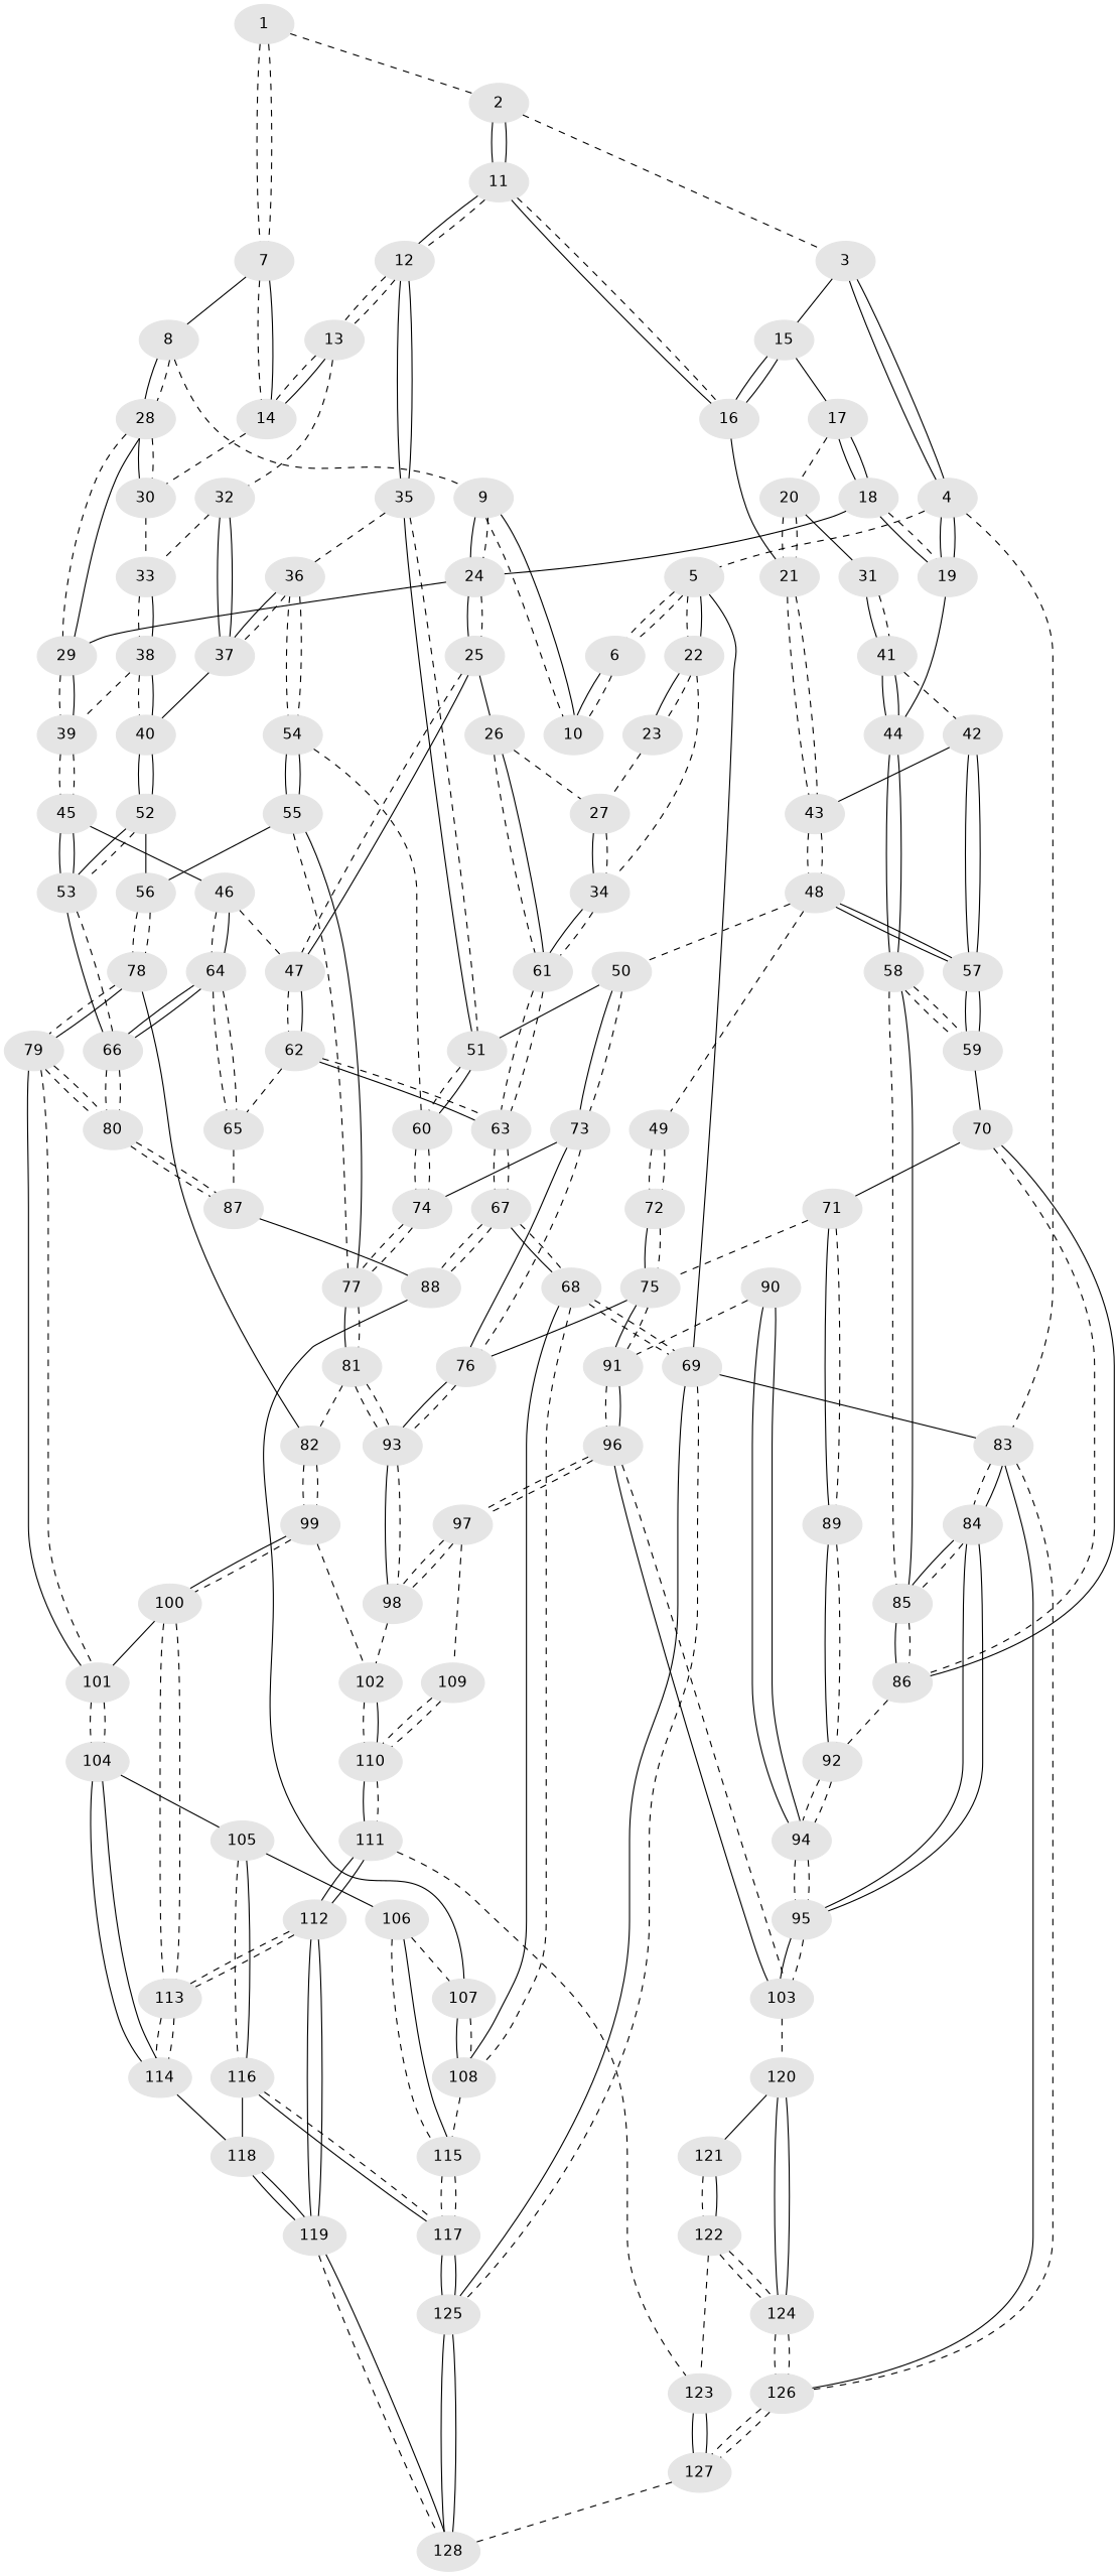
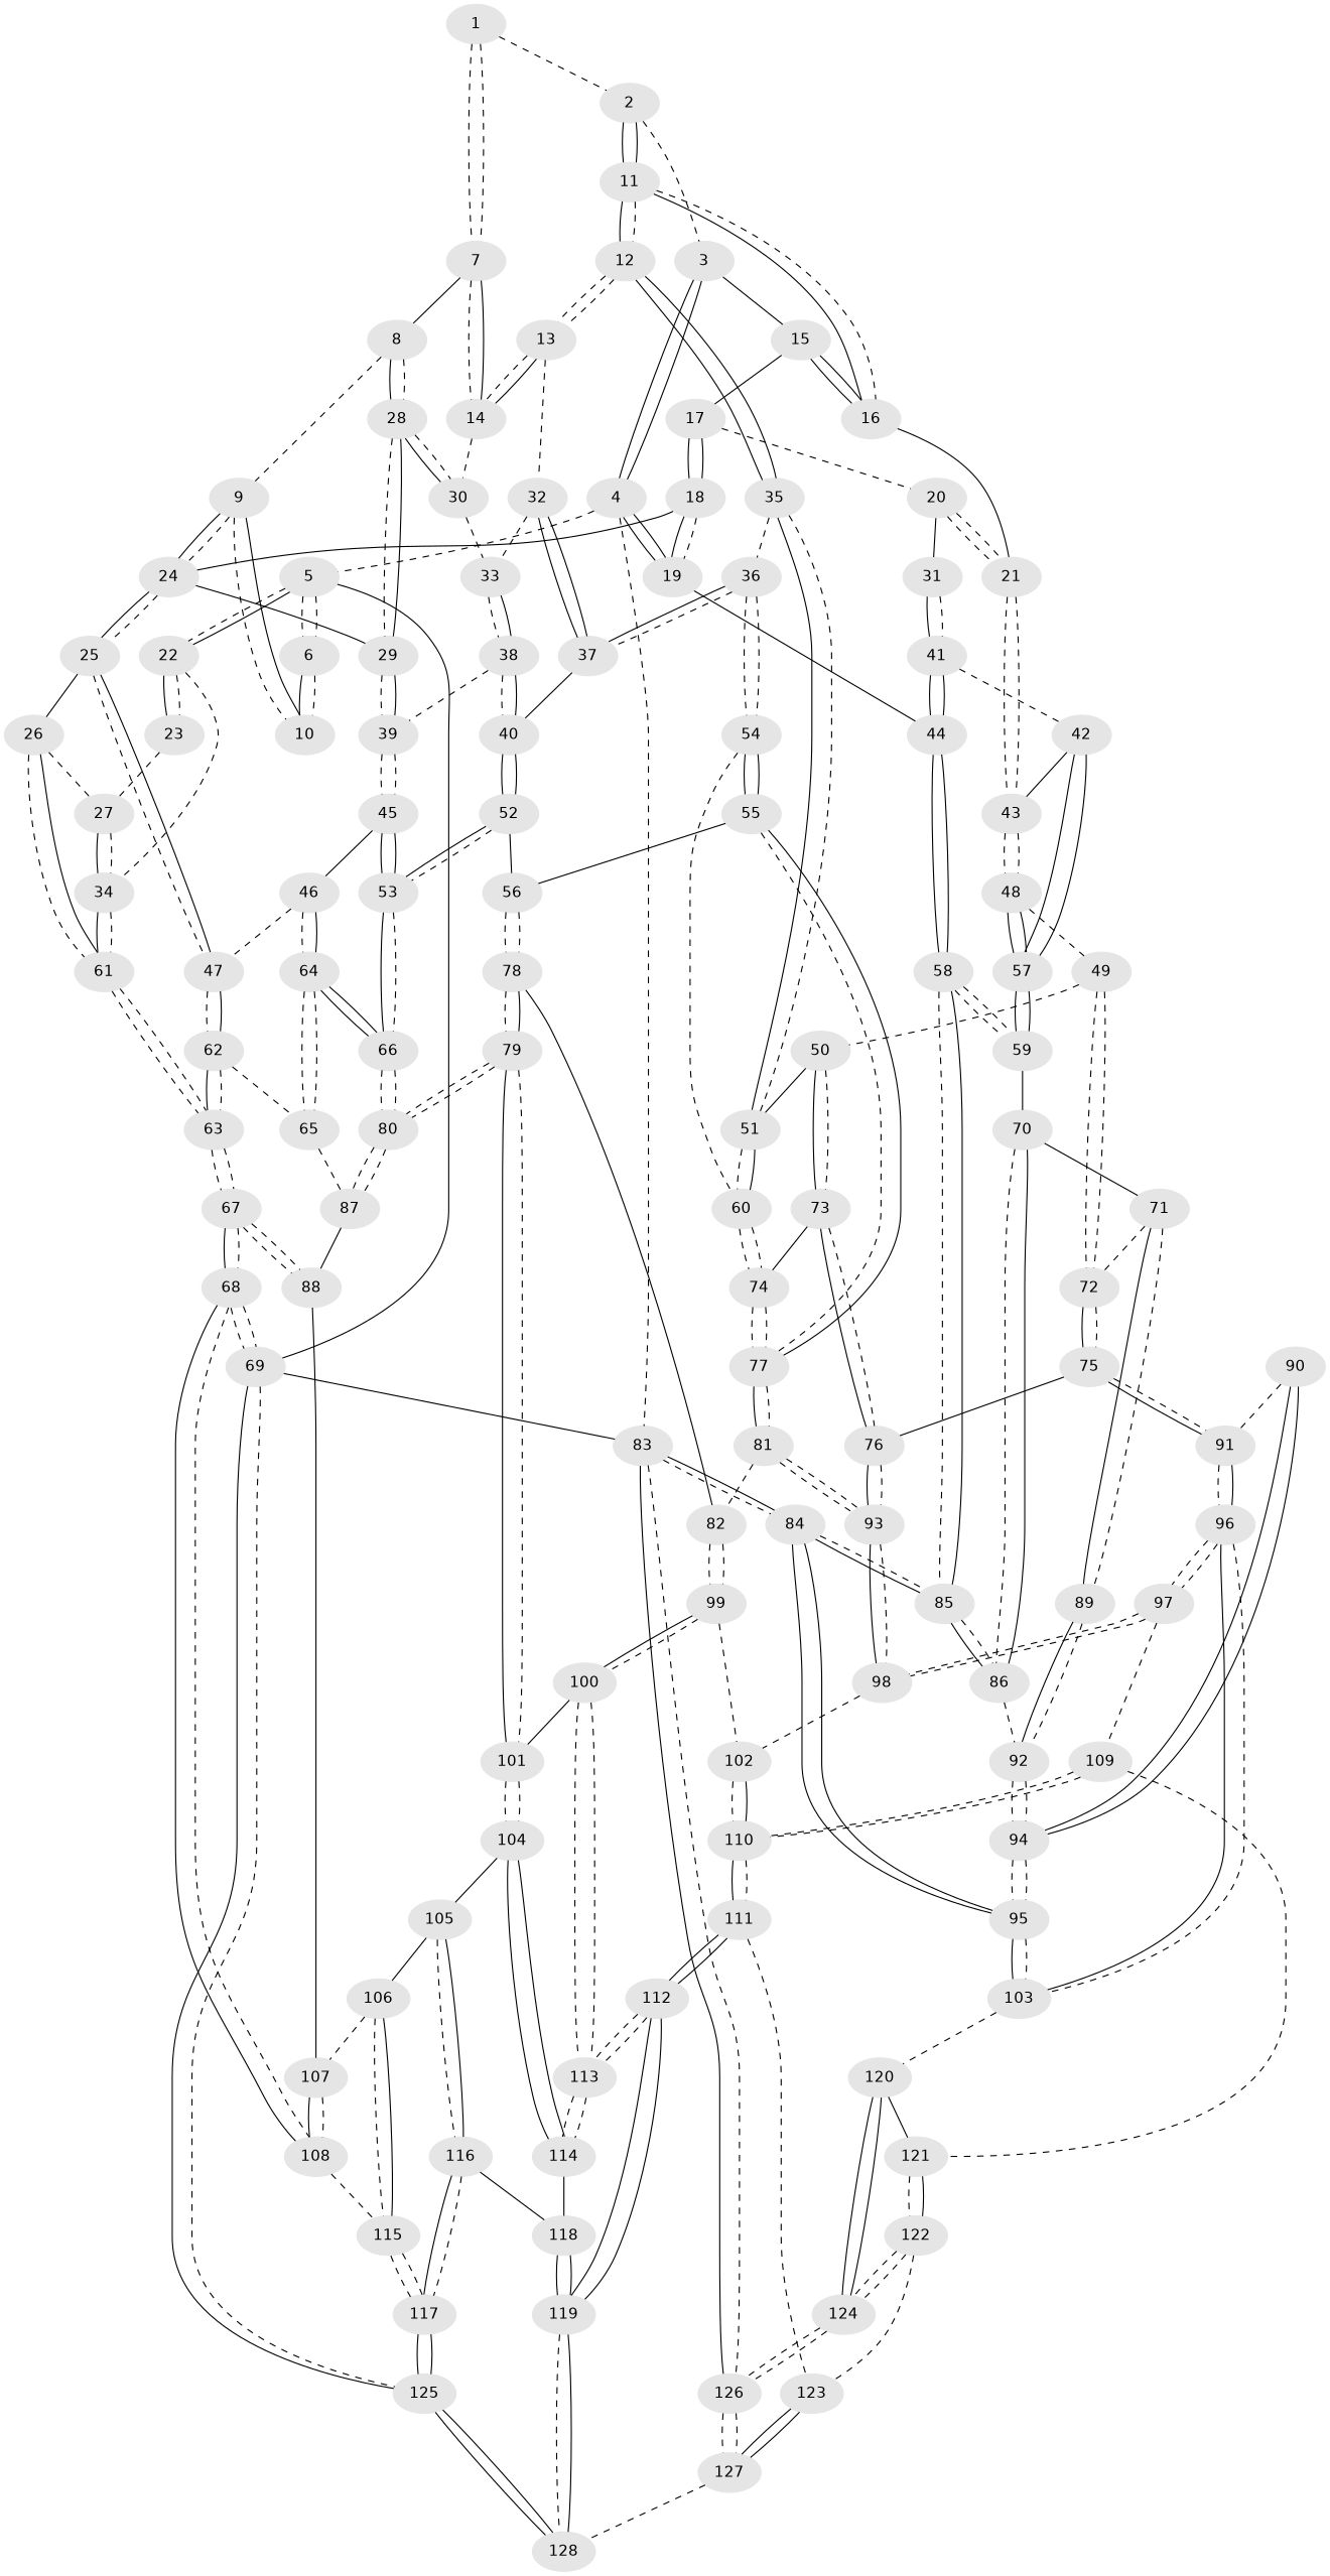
  graph {
    fontname="DejaVu Sans"
    node [color=gray90 fontname="DejaVu Sans" style=filled]
    edge [fontname="DejaVu Sans" style=dashed]
    1
    2
    7
    3
    11
    8
    14
    4
    15
    12
    16
    5
    19
    83
    17
    6
    22
    69
    44
    84
    126
    10
    23
    34
    125
    9
    28
    30
    24
    29
    25
    13
    35
    21
    32
    36
    51
    33
    37
    18
    20
    43
    31
    41
    58
    48
    27
    61
    26
    47
    39
    62
    63
    45
    38
    42
    40
    54
    60
    55
    52
    46
    53
    56
    57
    59
    49
    85
    64
    66
    65
    50
    72
    73
    75
    74
    76
    78
    80
    77
    81
    79
    82
    70
    86
    71
    67
    87
    68
    88
    108
    107
    115
    128
    89
    92
    91
    93
    96
    98
    101
    99
    104
    102
    100
    95
    127
    103
    94
    90
    97
    120
    109
    110
    121
    113
    114
    105
    111
    124
    106
    116
    118
    117
    122
    112
    123
    119
    1 -- 2
    1 -- 7
    1 -- 7
    2 -- 3
    2 -- 11 [style=solid]
    2 -- 11 [style=solid]
    7 -- 8 [style=solid]
    7 -- 14
    7 -- 14 [style=solid]
    3 -- 4 [style=solid]
    3 -- 4 [style=solid]
    3 -- 15 [style=solid]
    11 -- 12 [style=solid]
    11 -- 12
    11 -- 16 [style=solid]
    11 -- 16
    8 -- 9
    8 -- 28 [style=solid]
    8 -- 28
    14 -- 30
    4 -- 5
    4 -- 19 [style=solid]
    4 -- 19 [style=solid]
    4 -- 83
    15 -- 16 [style=solid]
    15 -- 16 [style=solid]
    15 -- 17 [style=solid]
    12 -- 13
    12 -- 13
    12 -- 35 [style=solid]
    12 -- 35 [style=solid]
    16 -- 21 [style=solid]
    5 -- 6
    5 -- 6
    5 -- 22
    5 -- 22 [style=solid]
    5 -- 69 [style=solid]
    19 -- 44 [style=solid]
    83 -- 84
    83 -- 84 [style=solid]
    83 -- 126 [style=solid]
    83 -- 126
    17 -- 18 [style=solid]
    17 -- 18 [style=solid]
    17 -- 20
    6 -- 10 [style=solid]
    6 -- 10
    22 -- 23 [style=solid]
    22 -- 23
    22 -- 34
    69 -- 83 [style=solid]
    69 -- 125 [style=solid]
    69 -- 125
    44 -- 58 [style=solid]
    44 -- 58 [style=solid]
    84 -- 85 [style=solid]
    84 -- 85
    84 -- 95 [style=solid]
    84 -- 95 [style=solid]
    126 -- 127
    126 -- 127
    23 -- 27
    34 -- 61 [style=solid]
    34 -- 61
    125 -- 128 [style=solid]
    125 -- 128 [style=solid]
    9 -- 10
    9 -- 10 [style=solid]
    9 -- 24 [style=solid]
    9 -- 24
    28 -- 30 [style=solid]
    28 -- 30
    28 -- 29
    28 -- 29 [style=solid]
    30 -- 33
    24 -- 29 [style=solid]
    24 -- 25 [style=solid]
    24 -- 25
    29 -- 39
    29 -- 39 [style=solid]
    25 -- 26 [style=solid]
    25 -- 47
    25 -- 47 [style=solid]
    13 -- 14
    13 -- 14 [style=solid]
    13 -- 32
    35 -- 36
    35 -- 51 [style=solid]
    35 -- 51
    21 -- 43
    21 -- 43
    32 -- 33
    32 -- 37 [style=solid]
    32 -- 37 [style=solid]
    36 -- 37 [style=solid]
    36 -- 37
    36 -- 54
    36 -- 54
    51 -- 60
    51 -- 60 [style=solid]
    33 -- 38
    33 -- 38 [style=solid]
    37 -- 40 [style=solid]
    18 -- 19 [style=solid]
    18 -- 19
    18 -- 24 [style=solid]
    20 -- 21
    20 -- 21
    20 -- 31 [style=solid]
    43 -- 48
    43 -- 48
    31 -- 41 [style=solid]
    31 -- 41
    41 -- 44 [style=solid]
    41 -- 44 [style=solid]
    41 -- 42
    58 -- 59
    58 -- 59
    58 -- 85
    58 -- 85 [style=solid]
    48 -- 57 [style=solid]
    48 -- 57 [style=solid]
    48 -- 49
    27 -- 34 [style=solid]
    27 -- 34
    61 -- 63
    61 -- 63
    26 -- 27
    26 -- 61
    26 -- 61 [style=solid]
    47 -- 62
    47 -- 62 [style=solid]
    39 -- 45
    39 -- 45
    62 -- 63 [style=solid]
    62 -- 63
    62 -- 65
    63 -- 67
    63 -- 67
    45 -- 46 [style=solid]
    45 -- 53 [style=solid]
    45 -- 53 [style=solid]
    38 -- 39
    38 -- 40
    38 -- 40 [style=solid]
    42 -- 43 [style=solid]
    42 -- 57 [style=solid]
    42 -- 57 [style=solid]
    40 -- 52 [style=solid]
    40 -- 52 [style=solid]
    54 -- 60
    54 -- 55 [style=solid]
    54 -- 55 [style=solid]
    60 -- 74
    60 -- 74
    55 -- 56 [style=solid]
    55 -- 77
    55 -- 77 [style=solid]
    52 -- 53 [style=solid]
    52 -- 53
    52 -- 56 [style=solid]
    46 -- 47
    46 -- 64
    46 -- 64 [style=solid]
    53 -- 66 [style=solid]
    53 -- 66
    56 -- 78
    56 -- 78
    57 -- 59 [style=solid]
    57 -- 59 [style=solid]
    59 -- 70 [style=solid]
-   48 -- 50
+   49 -- 50
    49 -- 72
    49 -- 72
    85 -- 86 [style=solid]
    85 -- 86
    64 -- 66 [style=solid]
    64 -- 66 [style=solid]
    64 -- 65
    64 -- 65
    66 -- 80
    66 -- 80
    65 -- 87
    50 -- 51 [style=solid]
    50 -- 73 [style=solid]
    50 -- 73
    72 -- 75 [style=solid]
    72 -- 75
    73 -- 74 [style=solid]
    73 -- 76 [style=solid]
    73 -- 76
    75 -- 76 [style=solid]
    75 -- 91 [style=solid]
    75 -- 91
    74 -- 77
    74 -- 77
    76 -- 93 [style=solid]
    76 -- 93
    78 -- 79
    78 -- 79 [style=solid]
    78 -- 82 [style=solid]
    80 -- 87
    80 -- 87
    77 -- 81 [style=solid]
    77 -- 81
    81 -- 82
    81 -- 93
    81 -- 93
    79 -- 80
    79 -- 80
    79 -- 101 [style=solid]
    79 -- 101
    82 -- 99
    82 -- 99
    70 -- 86
    70 -- 86 [style=solid]
    70 -- 71 [style=solid]
    86 -- 92
-   71 -- 75
+   71 -- 72
    71 -- 89 [style=solid]
    71 -- 89
    67 -- 68 [style=solid]
    67 -- 68
    67 -- 88
    67 -- 88
    87 -- 88 [style=solid]
    68 -- 69
    68 -- 69
    68 -- 108 [style=solid]
    68 -- 108
    88 -- 107 [style=solid]
    108 -- 115
    107 -- 108 [style=solid]
    107 -- 108
    115 -- 117
    115 -- 117
    89 -- 92 [style=solid]
    89 -- 92
    92 -- 94
    92 -- 94
    91 -- 96
    91 -- 96 [style=solid]
    93 -- 98 [style=solid]
    93 -- 98
    96 -- 103 [style=solid]
    96 -- 103
    96 -- 97
    96 -- 97
    98 -- 102
    101 -- 104
    101 -- 104
    99 -- 102
    99 -- 100 [style=solid]
    99 -- 100
    104 -- 114 [style=solid]
    104 -- 114 [style=solid]
    104 -- 105 [style=solid]
    102 -- 110
    102 -- 110 [style=solid]
    100 -- 101 [style=solid]
    100 -- 113
    100 -- 113
    95 -- 103 [style=solid]
    95 -- 103
    127 -- 128
    103 -- 120
    94 -- 95
    94 -- 95
    90 -- 91
    90 -- 94 [style=solid]
    90 -- 94 [style=solid]
    97 -- 98
    97 -- 98
    97 -- 109
    120 -- 121 [style=solid]
    120 -- 124 [style=solid]
    120 -- 124 [style=solid]
    109 -- 110
    109 -- 110
+   109 -- 121
    110 -- 111 [style=solid]
    110 -- 111
    121 -- 122
    121 -- 122 [style=solid]
    113 -- 114
    113 -- 114
    114 -- 118 [style=solid]
    105 -- 106 [style=solid]
    105 -- 116
    105 -- 116 [style=solid]
    111 -- 112 [style=solid]
    111 -- 112 [style=solid]
    111 -- 123
    124 -- 126
    124 -- 126
    106 -- 107
    106 -- 115
    106 -- 115 [style=solid]
    116 -- 118 [style=solid]
    116 -- 117 [style=solid]
    116 -- 117
    118 -- 119 [style=solid]
    118 -- 119 [style=solid]
    117 -- 125 [style=solid]
    117 -- 125 [style=solid]
    122 -- 124
    122 -- 124
    122 -- 123
    112 -- 113
    112 -- 113
    112 -- 119 [style=solid]
    112 -- 119 [style=solid]
    123 -- 127 [style=solid]
    123 -- 127 [style=solid]
    119 -- 128
    119 -- 128 [style=solid]
  }
